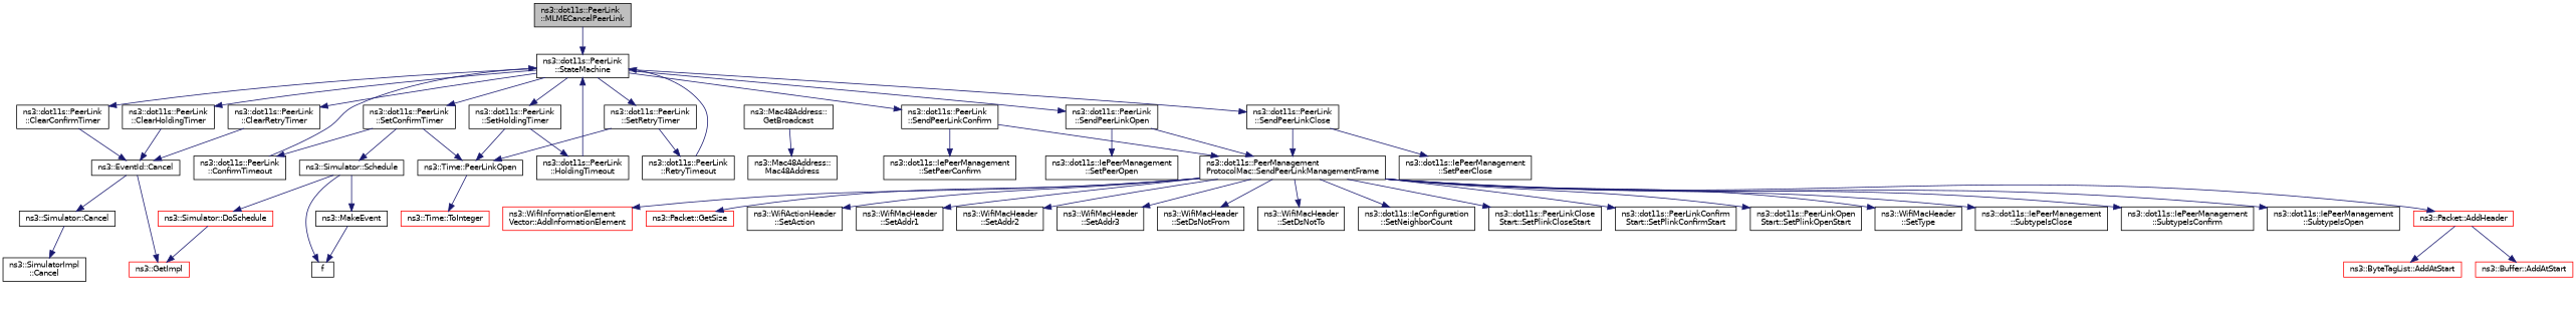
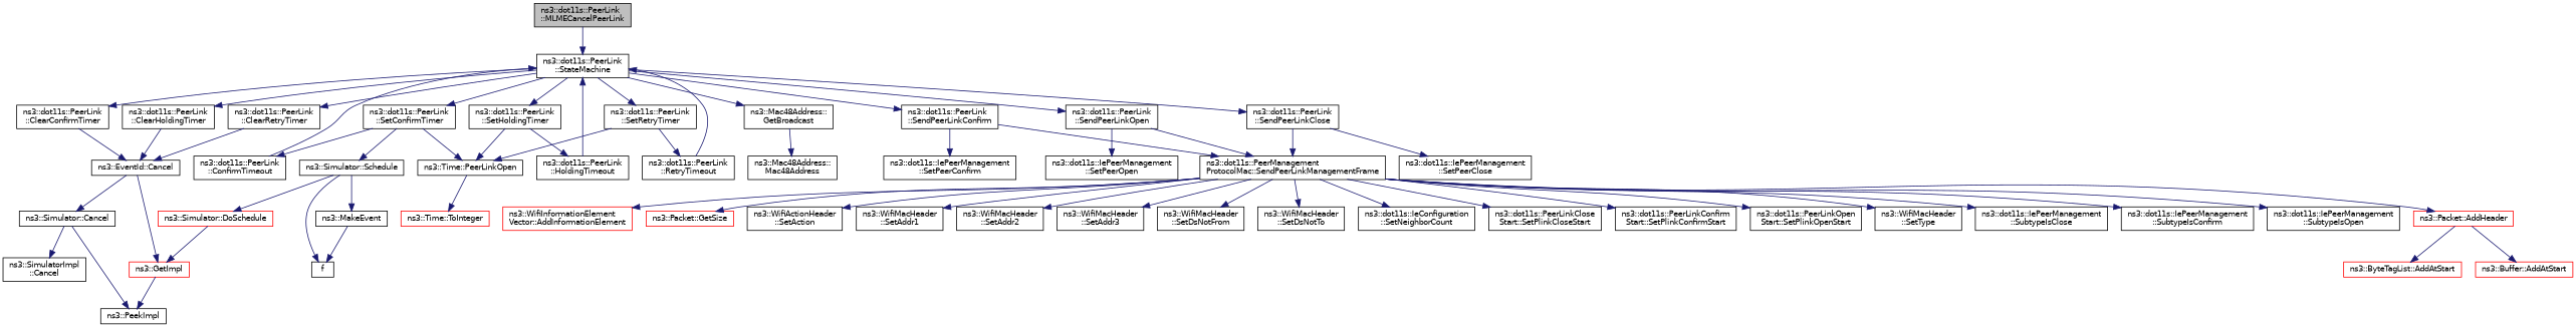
  digraph {
    rankdir=TB
    node [color=black fillcolor=white fontname=Helvetica fontsize=10 shape=record style=filled]
    edge [color=midnightblue fontname=Helvetica fontsize=10 labelfontname=Helvetica labelfontsize=10 style=solid]
    n1 [fillcolor=grey75 fontcolor=black height=0.2 label="ns3::dot11s::PeerLink\l::MLMECancelPeerLink" width=0.4]
    n2 [height=0.2 label="ns3::dot11s::PeerLink\l::StateMachine" width=0.4]
    n3 [height=0.2 label="ns3::dot11s::PeerLink\l::ClearConfirmTimer" width=0.4]
    n4 [height=0.2 label="ns3::dot11s::PeerLink\l::ClearHoldingTimer" width=0.4]
    n5 [height=0.2 label="ns3::dot11s::PeerLink\l::ClearRetryTimer" width=0.4]
    n6 [height=0.2 label="ns3::Mac48Address::\lGetBroadcast" width=0.4]
    n7 [height=0.2 label="ns3::dot11s::PeerLink\l::SendPeerLinkClose" width=0.4]
    n8 [height=0.2 label="ns3::dot11s::PeerLink\l::SendPeerLinkConfirm" width=0.4]
    n9 [height=0.2 label="ns3::dot11s::PeerLink\l::SendPeerLinkOpen" width=0.4]
    n10 [height=0.2 label="ns3::dot11s::PeerLink\l::SetConfirmTimer" width=0.4]
    n11 [height=0.2 label="ns3::dot11s::PeerLink\l::SetHoldingTimer" width=0.4]
    n12 [height=0.2 label="ns3::dot11s::PeerLink\l::SetRetryTimer" width=0.4]
    n13 [height=0.2 label="ns3::EventId::Cancel" width=0.4]
    n14 [height=0.2 label="ns3::Mac48Address::\lMac48Address" width=0.4]
    n15 [height=0.2 label="ns3::dot11s::PeerManagement\lProtocolMac::SendPeerLinkManagementFrame" width=0.4]
    n16 [height=0.2 label="ns3::dot11s::IePeerManagement\l::SetPeerClose" width=0.4]
    n17 [height=0.2 label="ns3::dot11s::IePeerManagement\l::SetPeerConfirm" width=0.4]
    n18 [height=0.2 label="ns3::dot11s::IePeerManagement\l::SetPeerOpen" width=0.4]
    n19 [height=0.2 label="ns3::dot11s::PeerLink\l::ConfirmTimeout" width=0.4]
    n20 [height=0.2 label="ns3::Time::PeerLinkOpen" width=0.4]
    n21 [height=0.2 label="ns3::Simulator::Schedule" width=0.4]
    n22 [height=0.2 label="ns3::dot11s::PeerLink\l::HoldingTimeout" width=0.4]
    n23 [height=0.2 label="ns3::dot11s::PeerLink\l::RetryTimeout" width=0.4]
    n24 [height=0.2 label="ns3::Simulator::Cancel" width=0.4]
    n25 [color=red height=0.2 label="ns3::GetImpl" width=0.4]
    n26 [height=0.2 label="ns3::SimulatorImpl\l::Cancel" width=0.4]
+   n27 [height=0.2 label="ns3::PeekImpl" width=0.4]
    n28 [color=red height=0.2 label="ns3::Packet::AddHeader" width=0.4]
    n29 [color=red height=0.2 label="ns3::WifiInformationElement\lVector::AddInformationElement" width=0.4]
    n30 [color=red height=0.2 label="ns3::Packet::GetSize" width=0.4]
    n31 [height=0.2 label="ns3::WifiActionHeader\l::SetAction" width=0.4]
    n32 [height=0.2 label="ns3::WifiMacHeader\l::SetAddr1" width=0.4]
    n33 [height=0.2 label="ns3::WifiMacHeader\l::SetAddr2" width=0.4]
    n34 [height=0.2 label="ns3::WifiMacHeader\l::SetAddr3" width=0.4]
    n35 [height=0.2 label="ns3::WifiMacHeader\l::SetDsNotFrom" width=0.4]
    n36 [height=0.2 label="ns3::WifiMacHeader\l::SetDsNotTo" width=0.4]
    n37 [height=0.2 label="ns3::dot11s::IeConfiguration\l::SetNeighborCount" width=0.4]
    n38 [height=0.2 label="ns3::dot11s::PeerLinkClose\lStart::SetPlinkCloseStart" width=0.4]
    n39 [height=0.2 label="ns3::dot11s::PeerLinkConfirm\lStart::SetPlinkConfirmStart" width=0.4]
    n40 [height=0.2 label="ns3::dot11s::PeerLinkOpen\lStart::SetPlinkOpenStart" width=0.4]
    n41 [height=0.2 label="ns3::WifiMacHeader\l::SetType" width=0.4]
    n42 [height=0.2 label="ns3::dot11s::IePeerManagement\l::SubtypeIsClose" width=0.4]
    n43 [height=0.2 label="ns3::dot11s::IePeerManagement\l::SubtypeIsConfirm" width=0.4]
    n44 [height=0.2 label="ns3::dot11s::IePeerManagement\l::SubtypeIsOpen" width=0.4]
    n45 [color=red height=0.2 label="ns3::ByteTagList::AddAtStart" width=0.4]
    n46 [color=red height=0.2 label="ns3::Buffer::AddAtStart" width=0.4]
    n47 [color=red height=0.2 label="ns3::Time::ToInteger" width=0.4]
    n48 [color=red height=0.2 label="ns3::Simulator::DoSchedule" width=0.4]
    n49 [height=0.2 label=f width=0.4]
    n50 [height=0.2 label="ns3::MakeEvent" width=0.4]
    n1 -> n2
    n2 -> n3
    n2 -> n4
    n2 -> n5
+   n2 -> n6
    n2 -> n7
    n2 -> n8
    n2 -> n9
    n2 -> n10
    n2 -> n11
    n2 -> n12
    n3 -> n13
    n4 -> n13
    n5 -> n13
    n6 -> n14
    n7 -> n15
    n7 -> n16
    n8 -> n15
    n8 -> n17
    n9 -> n15
    n9 -> n18
    n10 -> n19
    n10 -> n20
    n10 -> n21
    n11 -> n20
    n11 -> n22
    n12 -> n20
    n12 -> n23
    n13 -> n24
    n13 -> n25
    n15 -> n28
    n15 -> n29
    n15 -> n30
    n15 -> n31
    n15 -> n32
    n15 -> n33
    n15 -> n34
    n15 -> n35
    n15 -> n36
    n15 -> n37
    n15 -> n38
    n15 -> n39
    n15 -> n40
    n15 -> n41
    n15 -> n42
    n15 -> n43
    n15 -> n44
    n19 -> n2
    n20 -> n47
    n21 -> n48
    n21 -> n49
    n21 -> n50
    n22 -> n2
    n23 -> n2
    n24 -> n26
+   n24 -> n27
+   n25 -> n27
    n28 -> n45
    n28 -> n46
    n48 -> n25
    n50 -> n49
  }
